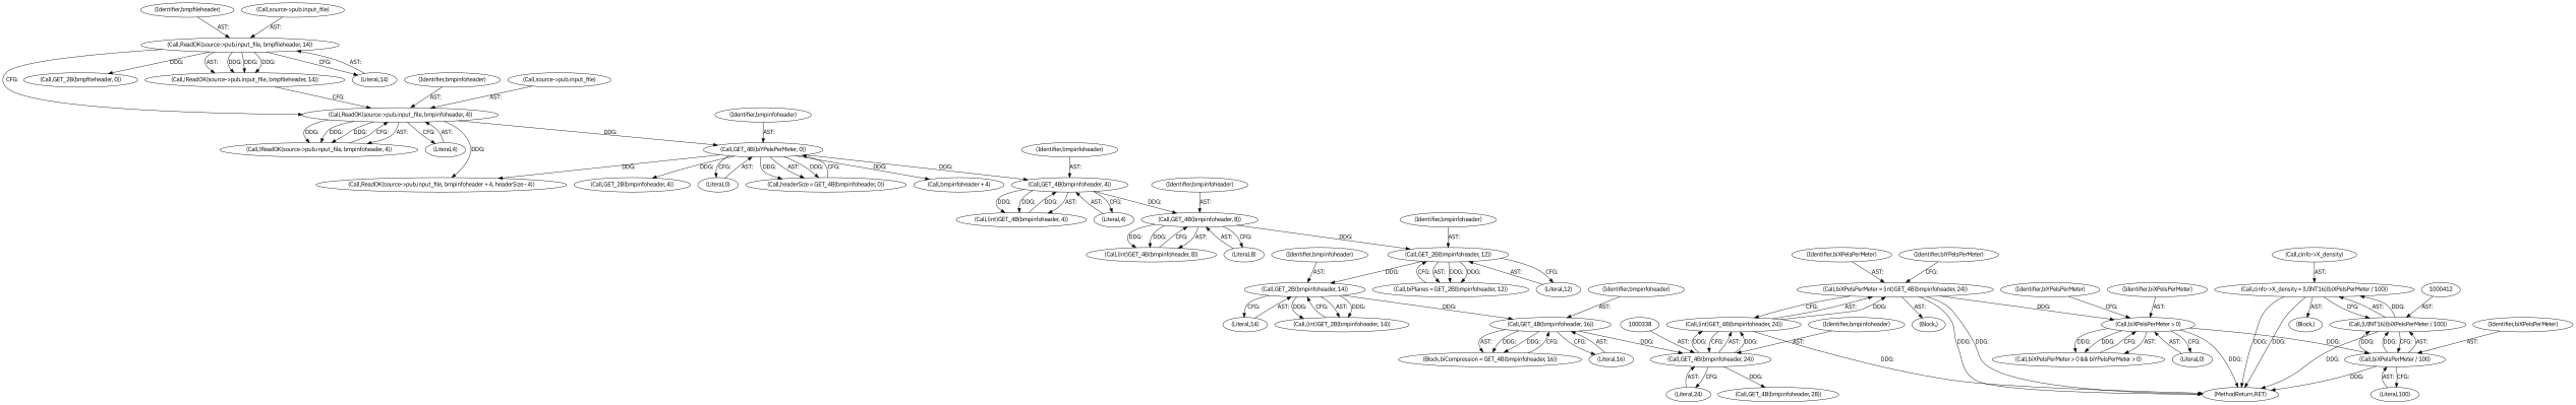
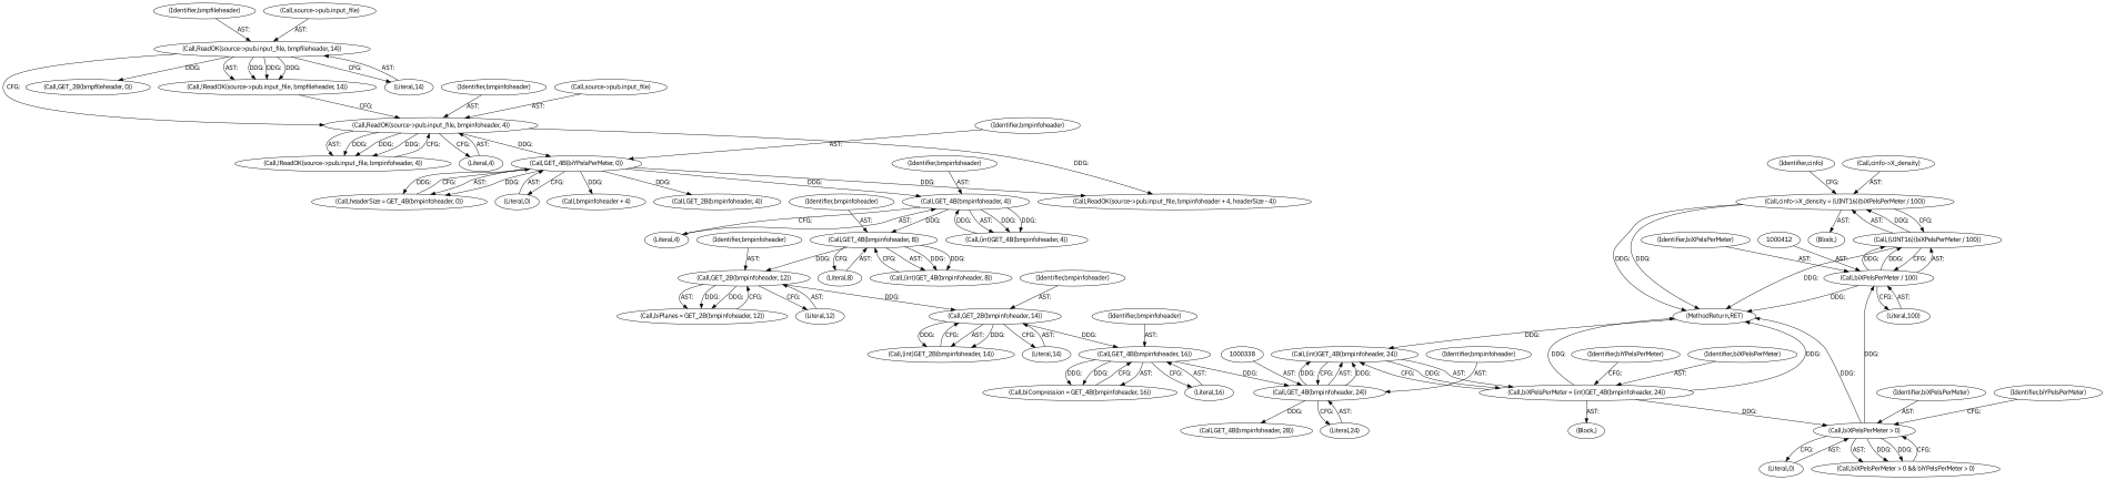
  digraph {
    fontname="IBM Plex Sans"
    node [fontname="IBM Plex Sans"]
    edge [fontname="IBM Plex Sans"]
    n1 [label="(Call,cinfo->X_density = (UINT16)(biXPelsPerMeter / 100))"]
    n2 [label="(Call,(UINT16)(biXPelsPerMeter / 100))"]
    n3 [label="(Block,)"]
    n4 [label="(MethodReturn,RET)"]
    n5 [label="(Call,biXPelsPerMeter / 100)"]
    n6 [label="(Literal,100)"]
    n7 [label="(Call,biXPelsPerMeter > 0)"]
    n8 [label="(Literal,0)"]
    n9 [label="(Call,biXPelsPerMeter > 0 && biYPelsPerMeter > 0)"]
    n10 [label="(Call,biXPelsPerMeter = (int)GET_4B(bmpinfoheader, 24))"]
    n11 [label="(Call,(int)GET_4B(bmpinfoheader, 24))"]
    n12 [label="(Block,)"]
    n13 [label="(Call,GET_4B(bmpinfoheader, 24))"]
    n14 [label="(Call,GET_4B(bmpinfoheader, 28))"]
    n15 [label="(Literal,24)"]
    n16 [label="(Call,GET_4B(bmpinfoheader, 16))"]
    n17 [label="(Literal,16)"]
-   n18 [label="(Block,biCompression = GET_4B(bmpinfoheader, 16))"]
+   n18 [label="(Call,biCompression = GET_4B(bmpinfoheader, 16))"]
    n19 [label="(Call,GET_2B(bmpinfoheader, 14))"]
    n20 [label="(Call,(int)GET_2B(bmpinfoheader, 14))"]
    n21 [label="(Literal,14)"]
    n22 [label="(Call,GET_2B(bmpinfoheader, 12))"]
    n23 [label="(Literal,12)"]
    n24 [label="(Call,biPlanes = GET_2B(bmpinfoheader, 12))"]
    n25 [label="(Call,GET_4B(bmpinfoheader, 8))"]
    n26 [label="(Literal,8)"]
    n27 [label="(Call,(int)GET_4B(bmpinfoheader, 8))"]
    n28 [label="(Call,GET_4B(bmpinfoheader, 4))"]
    n29 [label="(Literal,4)"]
    n30 [label="(Call,(int)GET_4B(bmpinfoheader, 4))"]
    n31 [label="(Call,GET_4B(biYPelsPerMeter, 0))"]
    n32 [label="(Call,ReadOK(source->pub.input_file, bmpinfoheader + 4, headerSize - 4))"]
    n33 [label="(Call,headerSize = GET_4B(bmpinfoheader, 0))"]
    n34 [label="(Call,GET_2B(bmpinfoheader, 4))"]
    n35 [label="(Literal,0)"]
    n36 [label="(Call,bmpinfoheader + 4)"]
    n37 [label="(Call,ReadOK(source->pub.input_file, bmpinfoheader, 4))"]
    n38 [label="(Call,!ReadOK(source->pub.input_file, bmpinfoheader, 4))"]
    n39 [label="(Literal,4)"]
    n40 [label="(Call,ReadOK(source->pub.input_file, bmpfileheader, 14))"]
    n41 [label="(Call,GET_2B(bmpfileheader, 0))"]
    n42 [label="(Call,!ReadOK(source->pub.input_file, bmpfileheader, 14))"]
    n43 [label="(Literal,14)"]
    n44 [label="(Identifier,biYPelsPerMeter)"]
    n45 [label="(Identifier,bmpinfoheader)"]
+   n46 [label="(Identifier,cinfo)"]
    n47 [label="(Identifier,biXPelsPerMeter)"]
    n48 [label="(Identifier,bmpinfoheader)"]
    n49 [label="(Identifier,bmpinfoheader)"]
    n50 [label="(Identifier,bmpinfoheader)"]
    n51 [label="(Identifier,bmpinfoheader)"]
    n52 [label="(Identifier,bmpfileheader)"]
    n53 [label="(Call,cinfo->X_density)"]
    n54 [label="(Identifier,bmpinfoheader)"]
    n55 [label="(Call,source->pub.input_file)"]
    n56 [label="(Identifier,bmpinfoheader)"]
    n57 [label="(Call,source->pub.input_file)"]
    n58 [label="(Identifier,biXPelsPerMeter)"]
    n59 [label="(Identifier,biXPelsPerMeter)"]
    n60 [label="(Identifier,biYPelsPerMeter)"]
    n61 [label="(Identifier,bmpinfoheader)"]
    1000412
    1000338
    n1 -> n2 [label="CFG: "]
    n1 -> n3 [label="AST: "]
    n1 -> n4 [label="DDG: "]
    n1 -> n4 [label="DDG: "]
    n2 -> n1 [label="AST: "]
    n2 -> n1 [label="DDG: "]
    n2 -> n4 [label="DDG: "]
    n2 -> n5 [label="CFG: "]
    n5 -> n2 [label="AST: "]
    n5 -> n2 [label="DDG: "]
    n5 -> n2 [label="DDG: "]
    n5 -> n4 [label="DDG: "]
    n5 -> n6 [label="CFG: "]
    n6 -> n5 [label="AST: "]
    n7 -> n4 [label="DDG: "]
    n7 -> n5 [label="DDG: "]
    n7 -> n8 [label="CFG: "]
    n7 -> n9 [label="AST: "]
    n7 -> n9 [label="DDG: "]
    n7 -> n9 [label="DDG: "]
    n8 -> n7 [label="AST: "]
    n9 -> n7 [label="CFG: "]
    n10 -> n4 [label="DDG: "]
    n10 -> n4 [label="DDG: "]
    n10 -> n7 [label="DDG: "]
    n10 -> n11 [label="CFG: "]
    n10 -> n12 [label="AST: "]
-   n11 -> n4 [label="DDG: "]
+   n4 -> n11 [label="DDG: "]
    n11 -> n10 [label="AST: "]
    n11 -> n10 [label="DDG: "]
    n11 -> n13 [label="CFG: "]
    n13 -> n11 [label="AST: "]
    n13 -> n11 [label="DDG: "]
    n13 -> n11 [label="DDG: "]
    n13 -> n14 [label="DDG: "]
    n13 -> n15 [label="CFG: "]
    n15 -> n13 [label="AST: "]
    n16 -> n13 [label="DDG: "]
    n16 -> n17 [label="CFG: "]
    n16 -> n18 [label="AST: "]
    n16 -> n18 [label="DDG: "]
    n16 -> n18 [label="DDG: "]
    n17 -> n16 [label="AST: "]
    n18 -> n16 [label="CFG: "]
    n19 -> n16 [label="DDG: "]
    n19 -> n20 [label="AST: "]
    n19 -> n20 [label="DDG: "]
    n19 -> n20 [label="DDG: "]
    n19 -> n21 [label="CFG: "]
    n20 -> n19 [label="CFG: "]
    n21 -> n19 [label="AST: "]
    n22 -> n19 [label="DDG: "]
    n22 -> n23 [label="CFG: "]
    n22 -> n24 [label="AST: "]
    n22 -> n24 [label="DDG: "]
    n22 -> n24 [label="DDG: "]
    n23 -> n22 [label="AST: "]
    n24 -> n22 [label="CFG: "]
    n25 -> n22 [label="DDG: "]
    n25 -> n26 [label="CFG: "]
    n25 -> n27 [label="AST: "]
    n25 -> n27 [label="DDG: "]
    n25 -> n27 [label="DDG: "]
    n26 -> n25 [label="AST: "]
    n27 -> n25 [label="CFG: "]
    n28 -> n25 [label="DDG: "]
    n28 -> n29 [label="CFG: "]
    n28 -> n30 [label="AST: "]
    n28 -> n30 [label="DDG: "]
    n28 -> n30 [label="DDG: "]
    n29 -> n28 [label="AST: "]
    n30 -> n28 [label="DDG: "]
    n31 -> n28 [label="DDG: "]
    n31 -> n32 [label="DDG: "]
    n31 -> n33 [label="AST: "]
    n31 -> n33 [label="DDG: "]
    n31 -> n33 [label="DDG: "]
    n31 -> n34 [label="DDG: "]
    n31 -> n35 [label="CFG: "]
    n31 -> n36 [label="DDG: "]
    n33 -> n31 [label="CFG: "]
    n35 -> n31 [label="AST: "]
    n37 -> n31 [label="DDG: "]
    n37 -> n32 [label="DDG: "]
    n37 -> n38 [label="AST: "]
    n37 -> n38 [label="DDG: "]
    n37 -> n38 [label="DDG: "]
    n37 -> n38 [label="DDG: "]
    n37 -> n39 [label="CFG: "]
    n38 -> n37 [label="CFG: "]
    n39 -> n37 [label="AST: "]
    n40 -> n37 [label="CFG: "]
    n40 -> n41 [label="DDG: "]
    n40 -> n42 [label="AST: "]
    n40 -> n42 [label="DDG: "]
    n40 -> n42 [label="DDG: "]
    n40 -> n42 [label="DDG: "]
    n40 -> n43 [label="CFG: "]
    n42 -> n37 [label="CFG: "]
    n43 -> n40 [label="AST: "]
    n44 -> n10 [label="CFG: "]
    n45 -> n28 [label="AST: "]
+   n46 -> n1 [label="CFG: "]
    n47 -> n7 [label="AST: "]
    n48 -> n13 [label="AST: "]
    n49 -> n16 [label="AST: "]
    n50 -> n22 [label="AST: "]
    n51 -> n19 [label="AST: "]
    n52 -> n40 [label="AST: "]
    n53 -> n1 [label="AST: "]
    n54 -> n31 [label="AST: "]
    n55 -> n40 [label="AST: "]
    n56 -> n37 [label="AST: "]
    n57 -> n37 [label="AST: "]
    n58 -> n10 [label="AST: "]
    n59 -> n5 [label="AST: "]
    n60 -> n7 [label="CFG: "]
    n61 -> n25 [label="AST: "]
-   1000412 -> n2 [label="AST: "]
+   1000412 -> n5 [label="AST: "]
    1000338 -> n13 [label="AST: "]
  }
